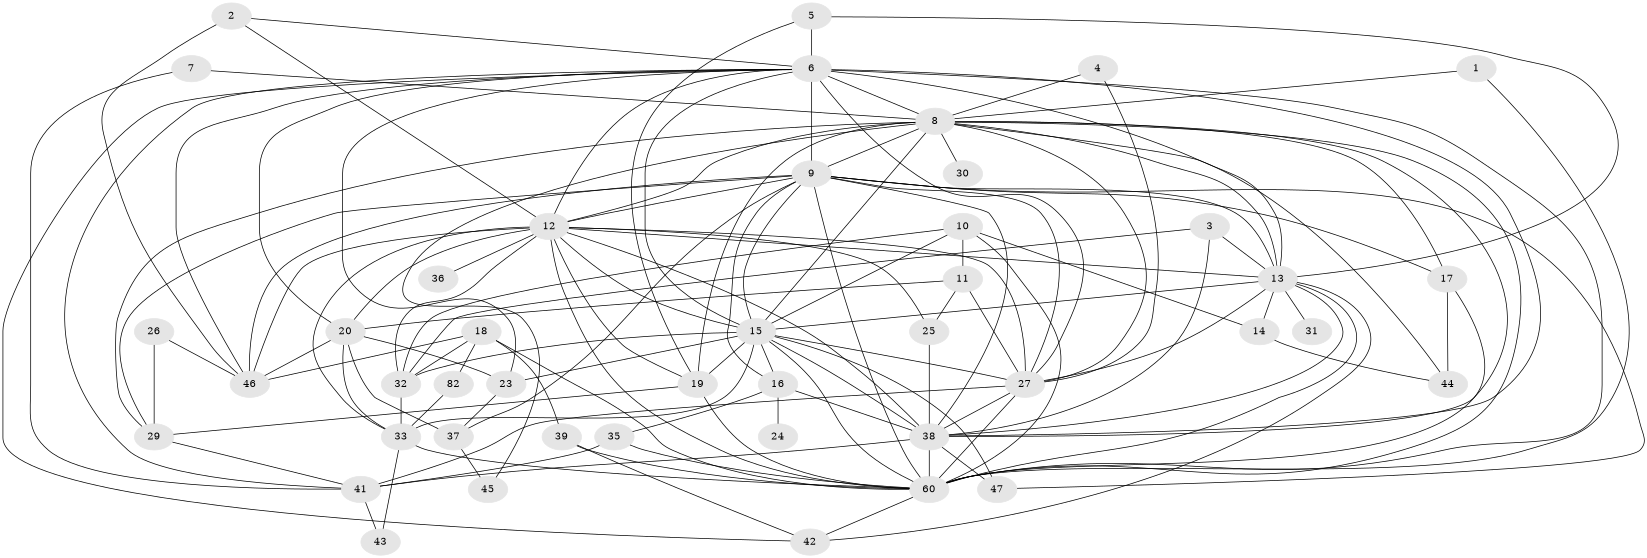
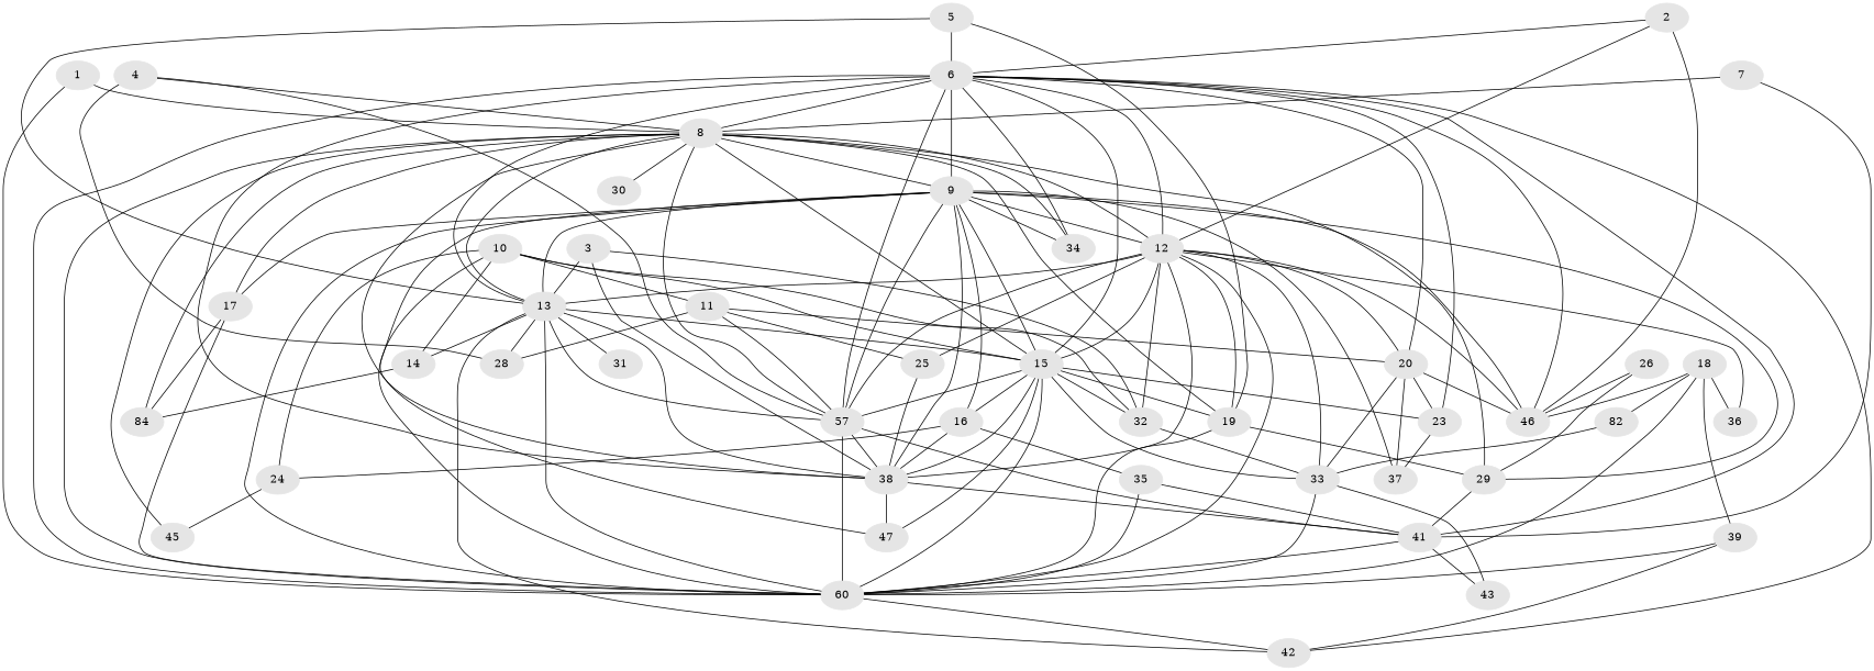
  graph {
    node [color=gray90 style=filled]
    edge [weight=1.0]
    1
    8
    n3 [label=60]
    12
    13
    38
-   27
+   27 [label=57]
    19
    9
    15
+   34
    17
    29
    30
-   44
+   44 [label=84]
    45
    42
    2
    6
    46
    20
    23
    41
    32
    25
    33
    36
    3
+   28
    14
    31
    47
    4
    5
    16
    37
    43
    7
    24
    35
    10
    11
    18
    n44 [label=82]
    39
    26
    1 -- 8
    1 -- n3
    8 -- n3
    8 -- 12 [weight=2.0]
    8 -- 13 [weight=2.0]
    8 -- 38
    8 -- 27 [weight=2.0]
    8 -- 19
    8 -- 9
    8 -- 15 [weight=2.0]
+   8 -- 34
    8 -- 17
    8 -- 29
    8 -- 30
    8 -- 44
    8 -- 45
    n3 -- 42
    12 -- n3
    12 -- 13 [weight=2.0]
    12 -- 38 [weight=2.0]
    12 -- 27
    12 -- 19
    12 -- 15 [weight=2.0]
    12 -- 46
    12 -- 20
    12 -- 32
    12 -- 25
    12 -- 33
    12 -- 36
    13 -- n3
    13 -- 38
    13 -- 27
    13 -- 15
    13 -- 42
+   13 -- 28
    13 -- 14
    13 -- 31
-   38 -- n3
+   41 -- n3
    38 -- 41
    38 -- 47
    27 -- n3 [weight=4.0]
    27 -- 38 [weight=2.0]
    27 -- 41
    19 -- n3
    19 -- 29
    9 -- n3
    9 -- 12 [weight=2.0]
    9 -- 13
    9 -- 38
    9 -- 27
    9 -- 15
+   9 -- 34
    9 -- 17
    9 -- 29
    9 -- 46
    9 -- 47
    9 -- 16
    9 -- 37
    15 -- n3
    15 -- 38
    15 -- 27
    15 -- 19
    15 -- 23
    15 -- 32
    15 -- 33
    15 -- 47
    15 -- 16
    17 -- n3
    17 -- 44
    29 -- 41
    2 -- 12
    2 -- 6
    2 -- 46
    6 -- 8 [weight=2.0]
    6 -- n3 [weight=2.0]
    6 -- 12 [weight=2.0]
    6 -- 13 [weight=2.0]
    6 -- 38 [weight=2.0]
    6 -- 27 [weight=2.0]
    6 -- 9 [weight=3.0]
    6 -- 15 [weight=2.0]
+   6 -- 34 [weight=2.0]
    6 -- 42
    6 -- 46
    6 -- 20
    6 -- 23
    6 -- 41
    20 -- 46
    20 -- 23
    20 -- 33
    20 -- 37
    23 -- 37
    41 -- 43
    32 -- 33
    25 -- 38
    33 -- n3
    33 -- 43
    3 -- 13
    3 -- 38
    3 -- 32
    14 -- 44
    4 -- 8
    4 -- 27
+   4 -- 28
    5 -- 13
    5 -- 19
    5 -- 6
    16 -- 38
    16 -- 24
    16 -- 35
-   37 -- 45
+   24 -- 45
    7 -- 8 [weight=2.0]
    7 -- 41
    35 -- n3 [weight=2.0]
    35 -- 41
    10 -- n3
    10 -- 15
    10 -- 32
    10 -- 14
+   10 -- 24
    10 -- 11
    11 -- 27
    11 -- 20
    11 -- 25 [weight=2.0]
+   11 -- 28
    18 -- n3 [weight=2.0]
    18 -- 46
-   18 -- 32
+   18 -- 36
    18 -- n44
    18 -- 39
    n44 -- 33
    39 -- n3
    39 -- 42
    26 -- 29
    26 -- 46
  }
